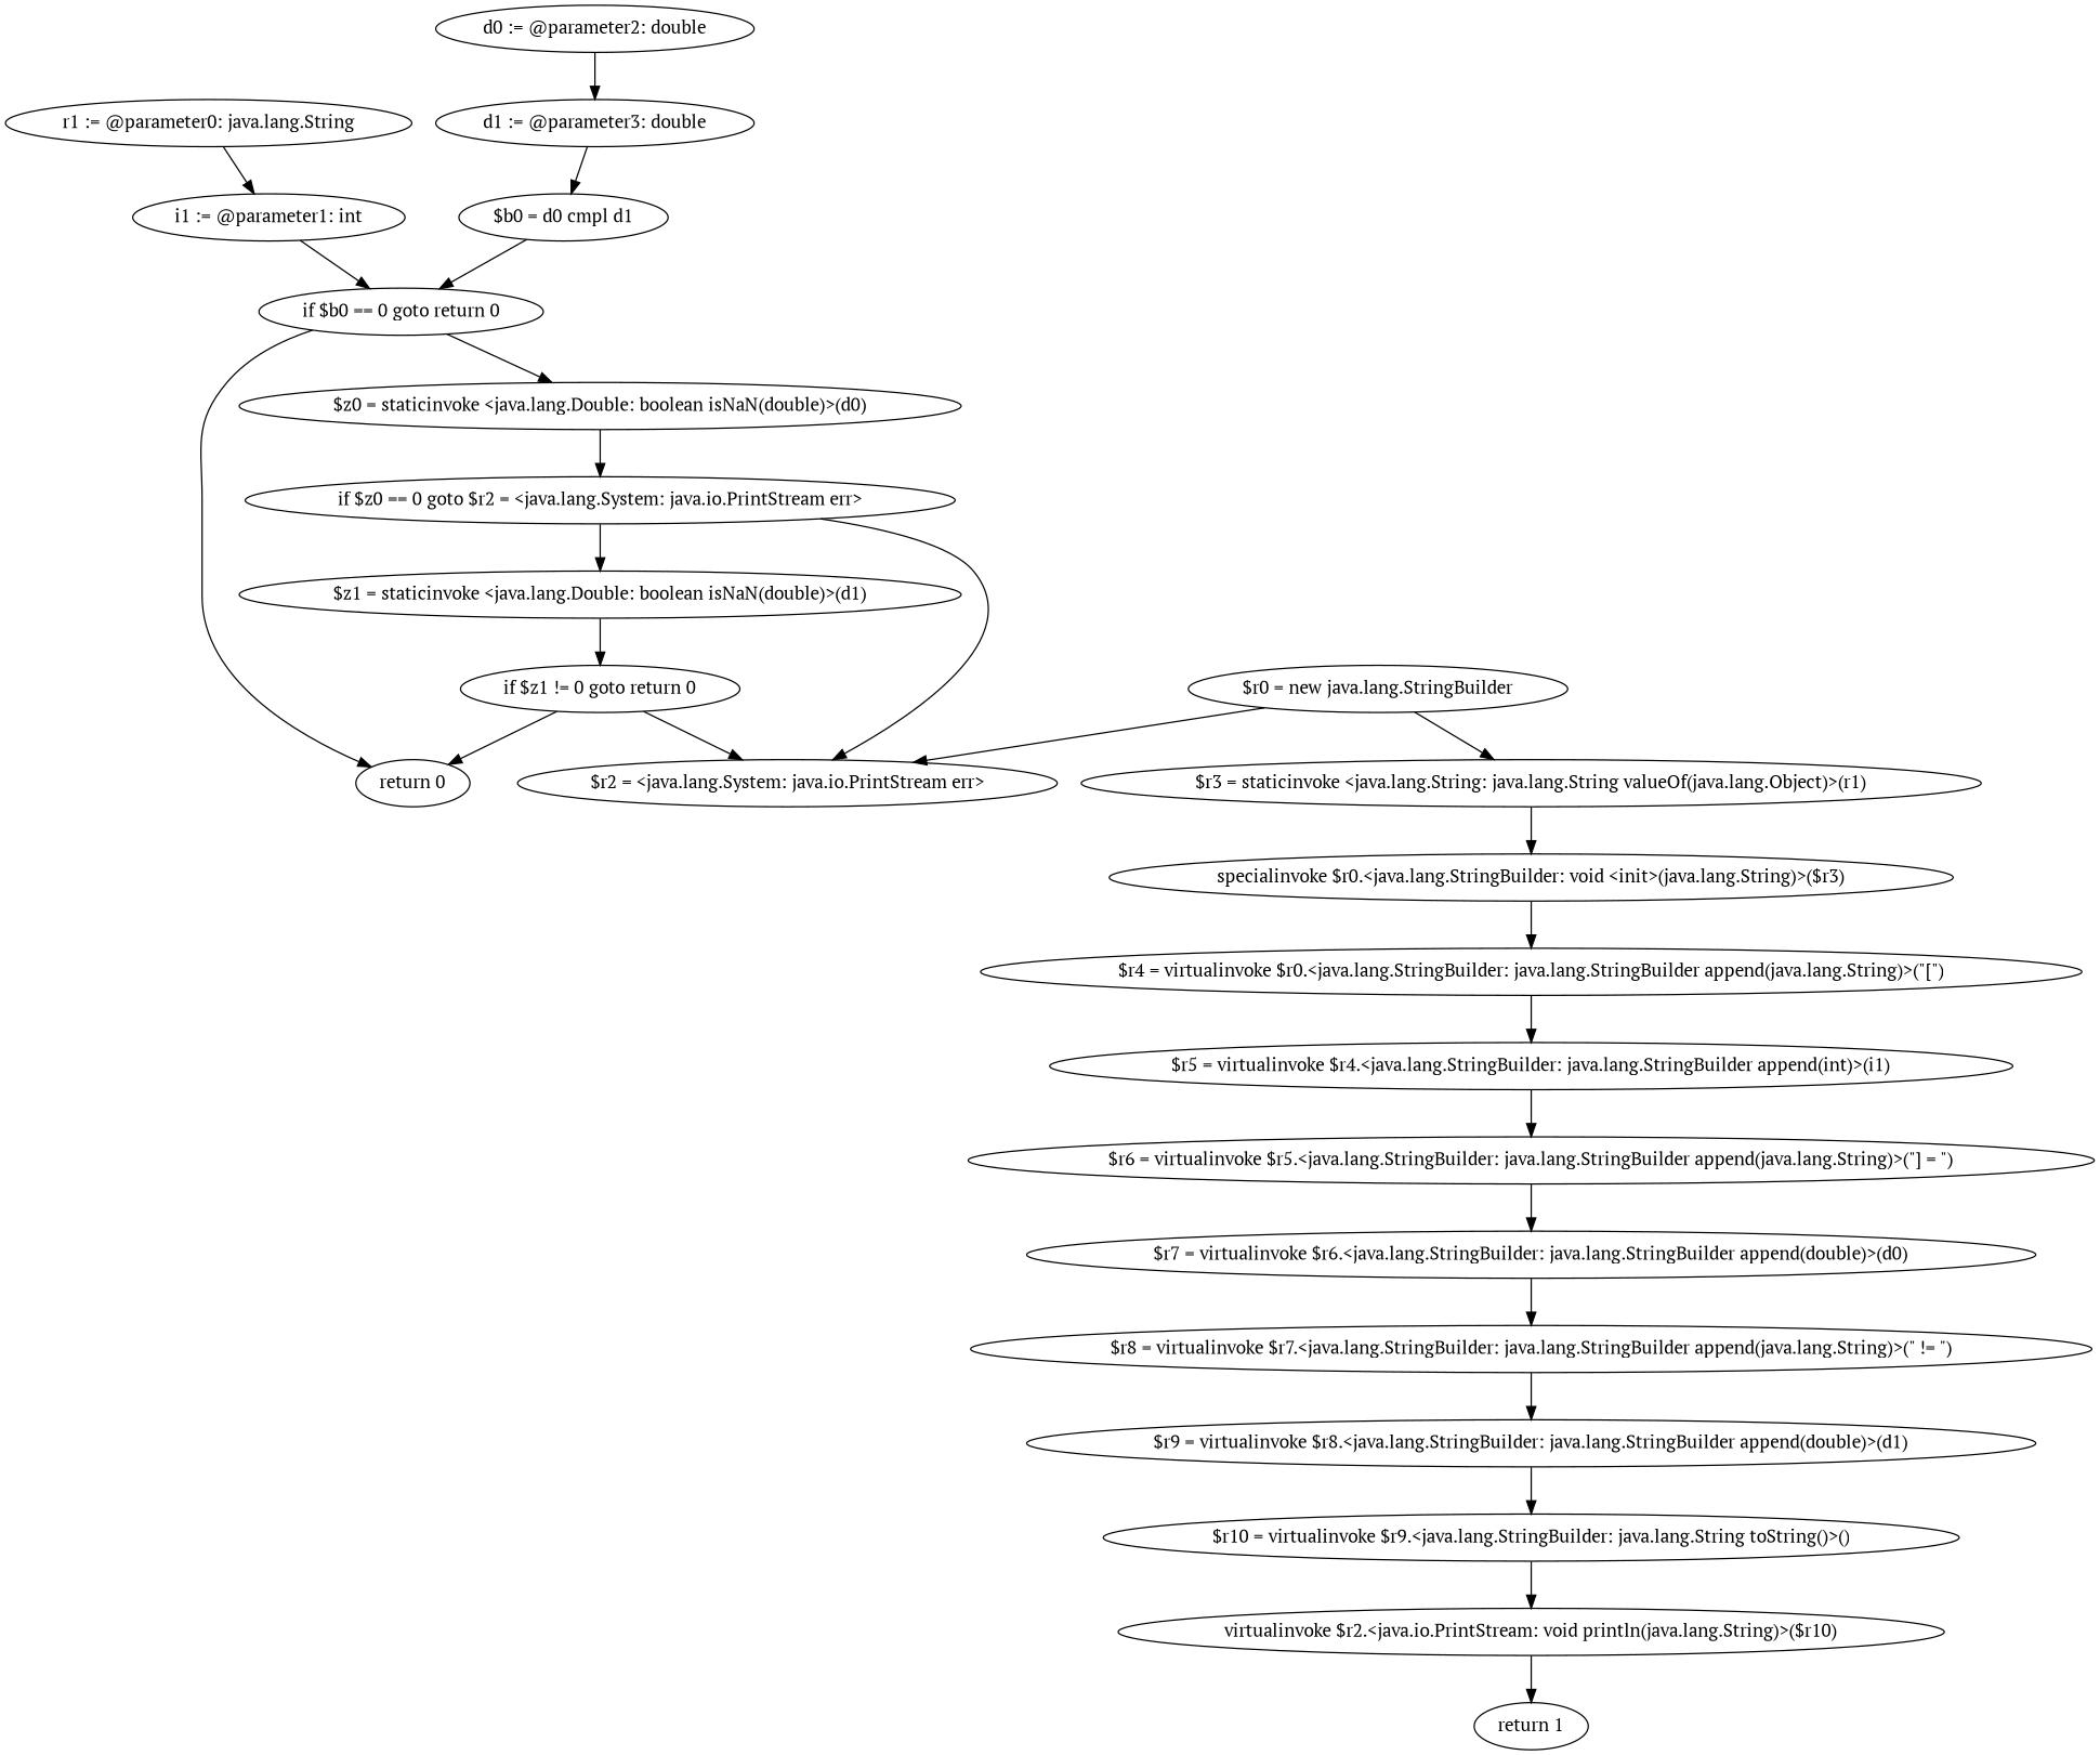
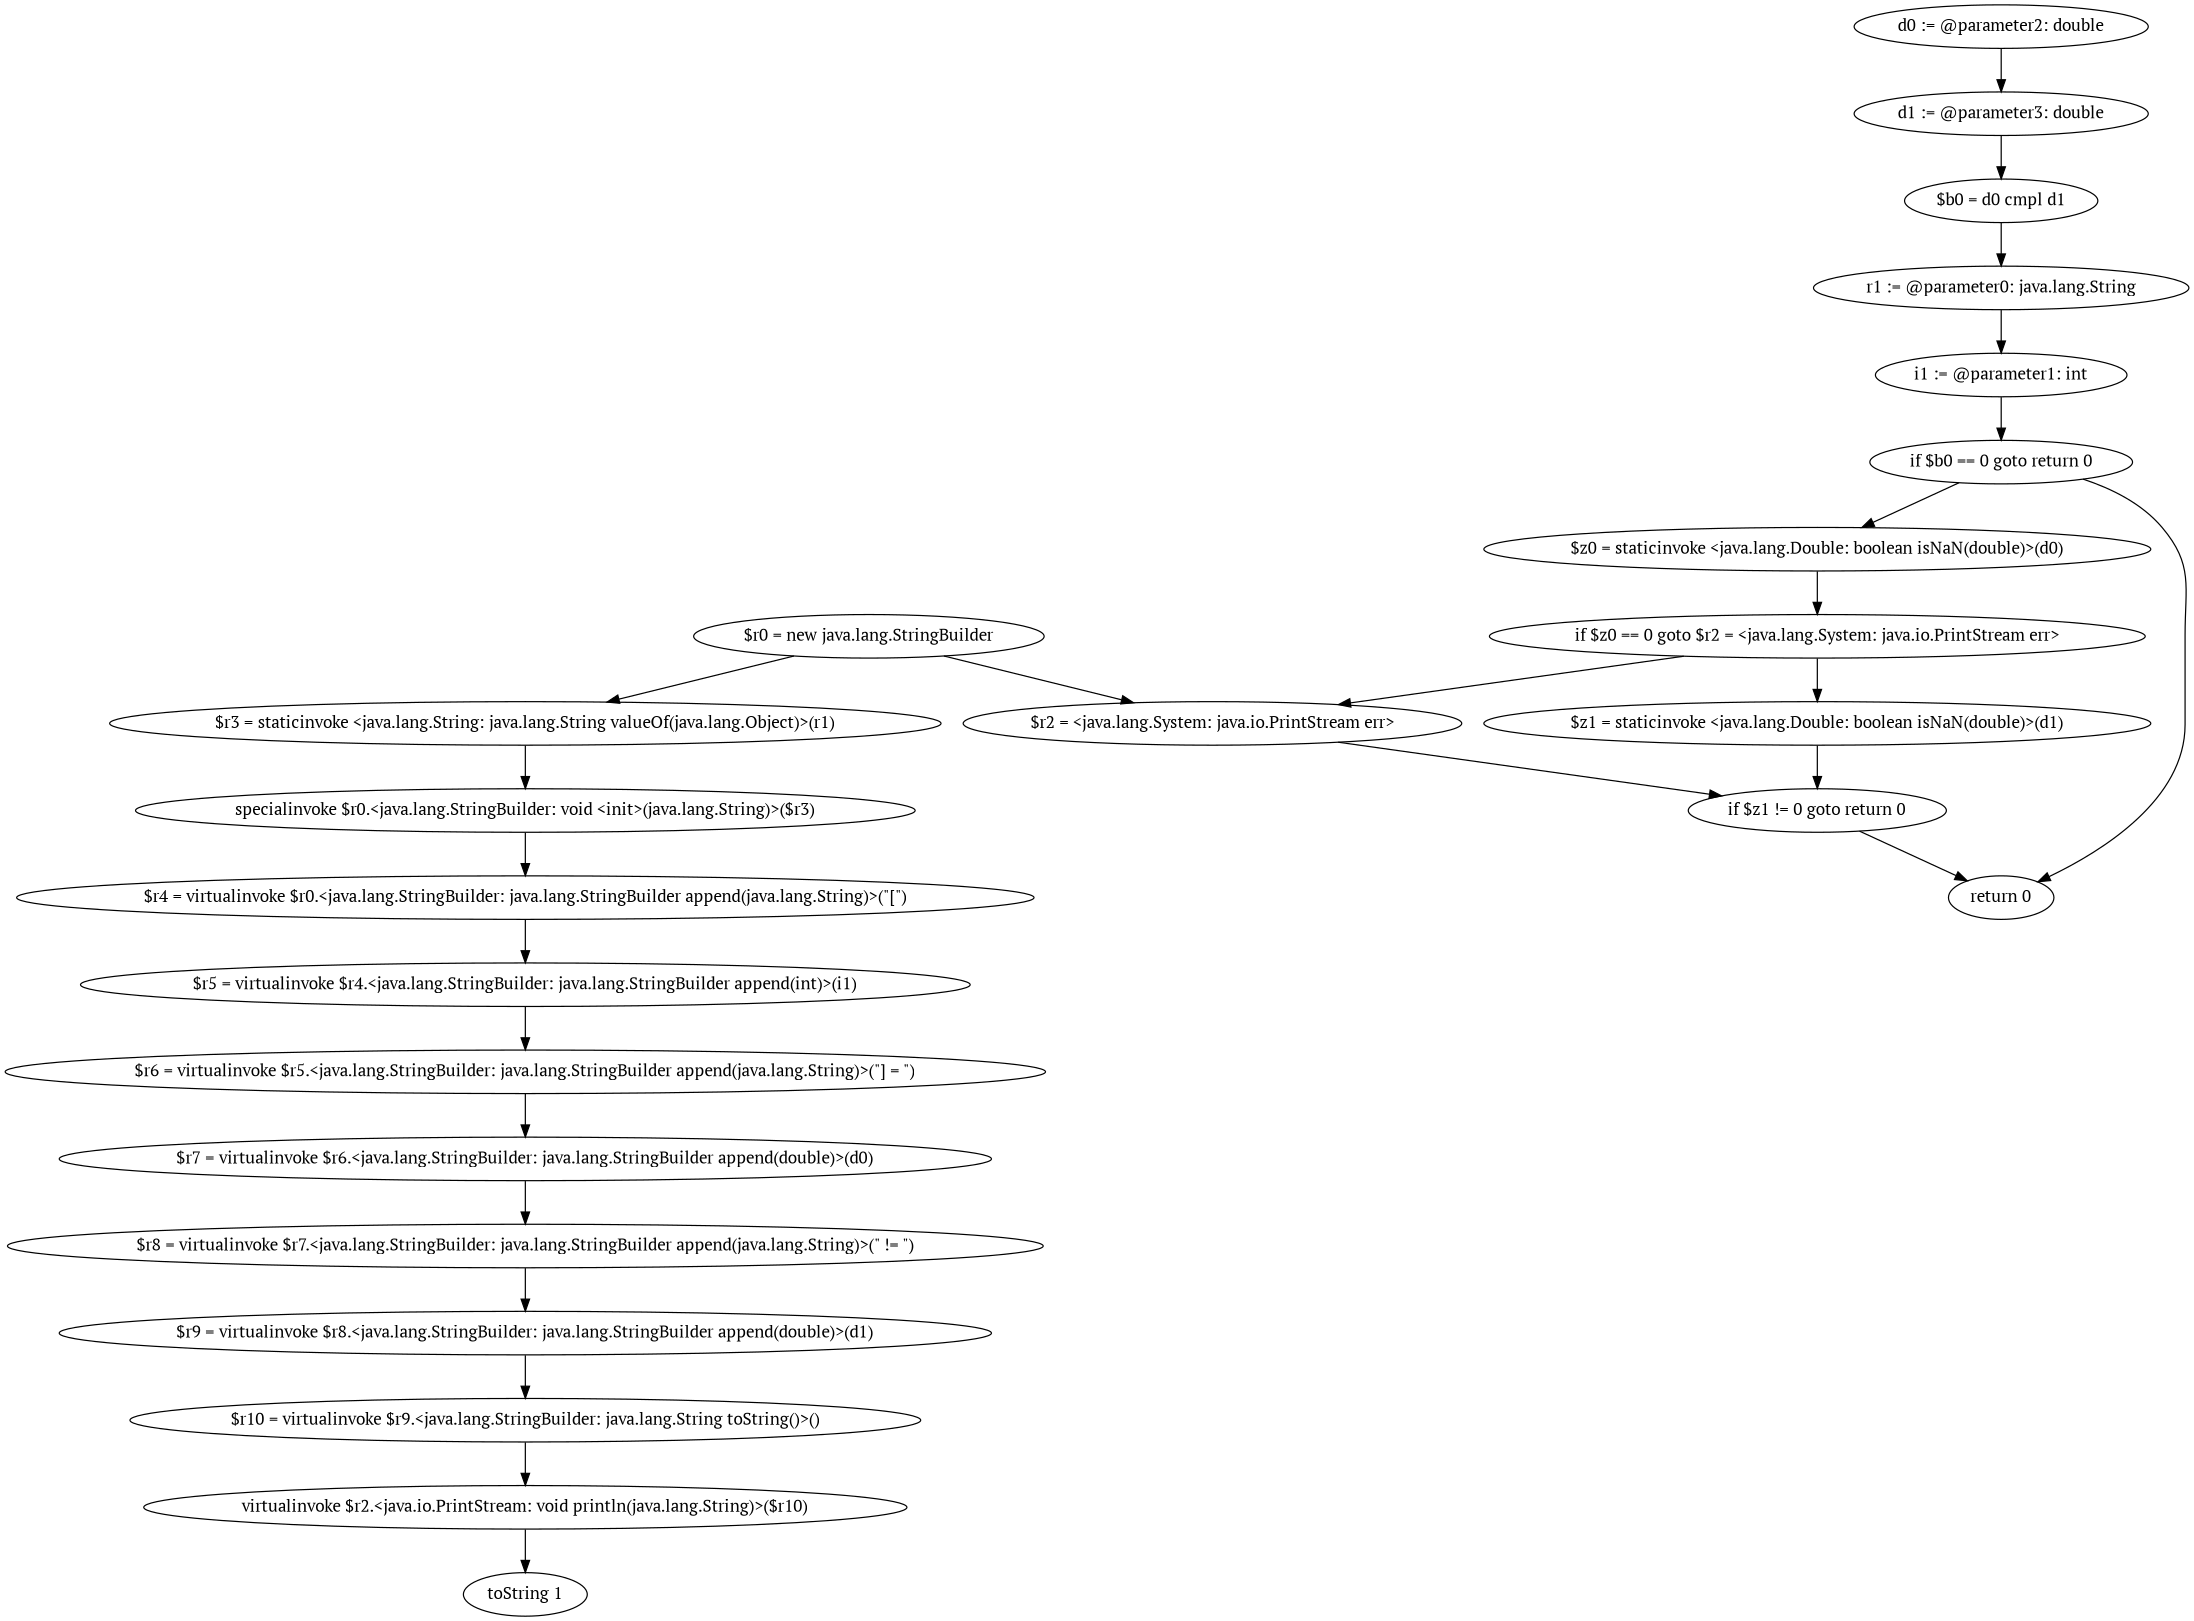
  digraph {
    fontname="PT Serif"
    node [fontname="PT Serif"]
    edge [fontname="PT Serif"]
    "r1 := @parameter0: java.lang.String"
    "i1 := @parameter1: int"
    "if $b0 == 0 goto return 0"
    "d0 := @parameter2: double"
    "d1 := @parameter3: double"
    "$b0 = d0 cmpl d1"
    "$z0 = staticinvoke <java.lang.Double: boolean isNaN(double)>(d0)"
    "return 0"
    "if $z0 == 0 goto $r2 = <java.lang.System: java.io.PrintStream err>"
    "$z1 = staticinvoke <java.lang.Double: boolean isNaN(double)>(d1)"
    "$r2 = <java.lang.System: java.io.PrintStream err>"
    "if $z1 != 0 goto return 0"
    "$r0 = new java.lang.StringBuilder"
    "$r3 = staticinvoke <java.lang.String: java.lang.String valueOf(java.lang.Object)>(r1)"
    "specialinvoke $r0.<java.lang.StringBuilder: void <init>(java.lang.String)>($r3)"
    "$r4 = virtualinvoke $r0.<java.lang.StringBuilder: java.lang.StringBuilder append(java.lang.String)>(\"[\")"
    "$r5 = virtualinvoke $r4.<java.lang.StringBuilder: java.lang.StringBuilder append(int)>(i1)"
    "$r6 = virtualinvoke $r5.<java.lang.StringBuilder: java.lang.StringBuilder append(java.lang.String)>(\"] = \")"
    "$r7 = virtualinvoke $r6.<java.lang.StringBuilder: java.lang.StringBuilder append(double)>(d0)"
    "$r8 = virtualinvoke $r7.<java.lang.StringBuilder: java.lang.StringBuilder append(java.lang.String)>(\" != \")"
    "$r9 = virtualinvoke $r8.<java.lang.StringBuilder: java.lang.StringBuilder append(double)>(d1)"
    "$r10 = virtualinvoke $r9.<java.lang.StringBuilder: java.lang.String toString()>()"
    "virtualinvoke $r2.<java.io.PrintStream: void println(java.lang.String)>($r10)"
-   "return 1"
+   "return 1" [label="toString 1"]
    "r1 := @parameter0: java.lang.String" -> "i1 := @parameter1: int"
    "i1 := @parameter1: int" -> "if $b0 == 0 goto return 0"
    "if $b0 == 0 goto return 0" -> "$z0 = staticinvoke <java.lang.Double: boolean isNaN(double)>(d0)"
    "if $b0 == 0 goto return 0" -> "return 0"
    "d0 := @parameter2: double" -> "d1 := @parameter3: double"
    "d1 := @parameter3: double" -> "$b0 = d0 cmpl d1"
-   "$b0 = d0 cmpl d1" -> "if $b0 == 0 goto return 0"
+   "$b0 = d0 cmpl d1" -> "r1 := @parameter0: java.lang.String"
    "$z0 = staticinvoke <java.lang.Double: boolean isNaN(double)>(d0)" -> "if $z0 == 0 goto $r2 = <java.lang.System: java.io.PrintStream err>"
    "if $z0 == 0 goto $r2 = <java.lang.System: java.io.PrintStream err>" -> "$z1 = staticinvoke <java.lang.Double: boolean isNaN(double)>(d1)"
    "if $z0 == 0 goto $r2 = <java.lang.System: java.io.PrintStream err>" -> "$r2 = <java.lang.System: java.io.PrintStream err>"
    "$z1 = staticinvoke <java.lang.Double: boolean isNaN(double)>(d1)" -> "if $z1 != 0 goto return 0"
    "if $z1 != 0 goto return 0" -> "return 0"
-   "if $z1 != 0 goto return 0" -> "$r2 = <java.lang.System: java.io.PrintStream err>"
+   "$r2 = <java.lang.System: java.io.PrintStream err>" -> "if $z1 != 0 goto return 0"
    "$r0 = new java.lang.StringBuilder" -> "$r2 = <java.lang.System: java.io.PrintStream err>"
    "$r0 = new java.lang.StringBuilder" -> "$r3 = staticinvoke <java.lang.String: java.lang.String valueOf(java.lang.Object)>(r1)"
    "$r3 = staticinvoke <java.lang.String: java.lang.String valueOf(java.lang.Object)>(r1)" -> "specialinvoke $r0.<java.lang.StringBuilder: void <init>(java.lang.String)>($r3)"
    "specialinvoke $r0.<java.lang.StringBuilder: void <init>(java.lang.String)>($r3)" -> "$r4 = virtualinvoke $r0.<java.lang.StringBuilder: java.lang.StringBuilder append(java.lang.String)>(\"[\")"
    "$r4 = virtualinvoke $r0.<java.lang.StringBuilder: java.lang.StringBuilder append(java.lang.String)>(\"[\")" -> "$r5 = virtualinvoke $r4.<java.lang.StringBuilder: java.lang.StringBuilder append(int)>(i1)"
    "$r5 = virtualinvoke $r4.<java.lang.StringBuilder: java.lang.StringBuilder append(int)>(i1)" -> "$r6 = virtualinvoke $r5.<java.lang.StringBuilder: java.lang.StringBuilder append(java.lang.String)>(\"] = \")"
    "$r6 = virtualinvoke $r5.<java.lang.StringBuilder: java.lang.StringBuilder append(java.lang.String)>(\"] = \")" -> "$r7 = virtualinvoke $r6.<java.lang.StringBuilder: java.lang.StringBuilder append(double)>(d0)"
    "$r7 = virtualinvoke $r6.<java.lang.StringBuilder: java.lang.StringBuilder append(double)>(d0)" -> "$r8 = virtualinvoke $r7.<java.lang.StringBuilder: java.lang.StringBuilder append(java.lang.String)>(\" != \")"
    "$r8 = virtualinvoke $r7.<java.lang.StringBuilder: java.lang.StringBuilder append(java.lang.String)>(\" != \")" -> "$r9 = virtualinvoke $r8.<java.lang.StringBuilder: java.lang.StringBuilder append(double)>(d1)"
    "$r9 = virtualinvoke $r8.<java.lang.StringBuilder: java.lang.StringBuilder append(double)>(d1)" -> "$r10 = virtualinvoke $r9.<java.lang.StringBuilder: java.lang.String toString()>()"
    "$r10 = virtualinvoke $r9.<java.lang.StringBuilder: java.lang.String toString()>()" -> "virtualinvoke $r2.<java.io.PrintStream: void println(java.lang.String)>($r10)"
    "virtualinvoke $r2.<java.io.PrintStream: void println(java.lang.String)>($r10)" -> "return 1"
  }
